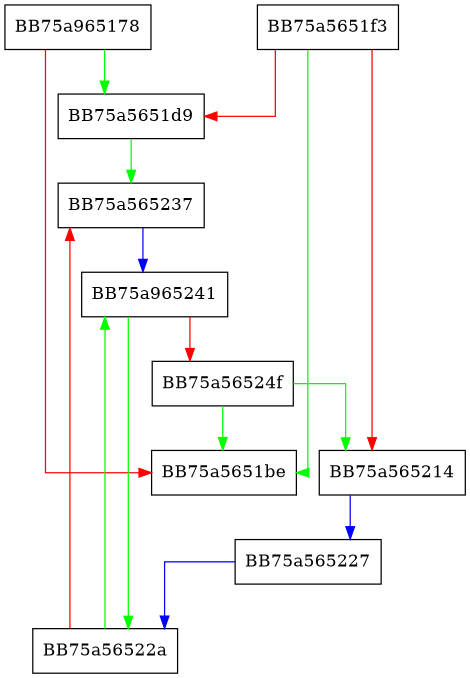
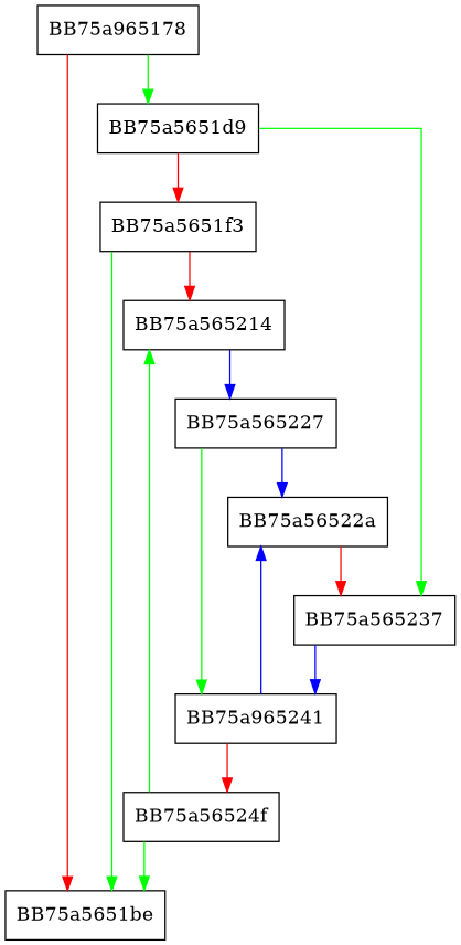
  digraph {
    splines=ortho
    node [shape=box]
    edge [color=green]
    n1 [label=BB75a965178]
    BB75a5651d9
    BB75a5651be
    BB75a5651f3
    BB75a565237
    BB75a565214
    BB75a565227
    BB75a56524f
    BB75a56522a
    n10 [label=BB75a965241]
    n1 -> BB75a5651d9
    n1 -> BB75a5651be [color=red]
-   BB75a5651f3 -> BB75a5651d9 [color=red]
+   BB75a5651d9 -> BB75a5651f3 [color=red]
    BB75a5651d9 -> BB75a565237
    BB75a5651f3 -> BB75a5651be
    BB75a5651f3 -> BB75a565214 [color=red]
    BB75a565237 -> n10 [color=blue]
    BB75a565214 -> BB75a565227 [color=blue]
    BB75a565227 -> BB75a56522a [color=blue]
    BB75a56524f -> BB75a5651be
    BB75a56524f -> BB75a565214
    BB75a56522a -> BB75a565237 [color=red]
-   BB75a56522a -> n10
+   BB75a565227 -> n10
    n10 -> BB75a56524f [color=red]
-   n10 -> BB75a56522a
+   n10 -> BB75a56522a [color=blue]
  }
